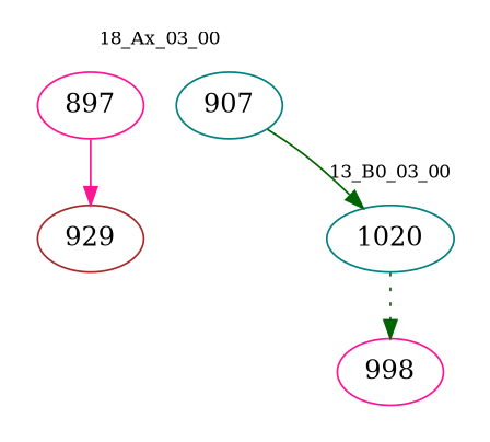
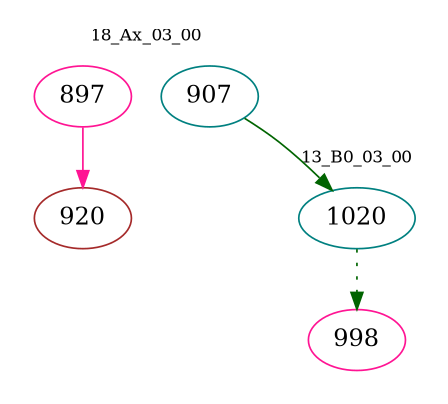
  digraph {
    node [color=teal]
    edge [color=darkgreen style=solid]
    n1 [label=907]
    n2 [color=deeppink label=897]
-   n3 [color=brown label=929]
+   n3 [color=brown label=920]
    n4 [label=1020]
    n5 [color=deeppink label=998]
    subgraph cluster_1 {
      color=white
      fontsize=10
      label="18_Ax_03_00"
      n1
      n2
      n3
    }
    subgraph cluster_2 {
      color=white
      fontsize=10
      label="13_B0_03_00"
      n4
      n5
    }
    n1 -> n4
    n2 -> n3 [color=deeppink]
    n4 -> n5 [style=dotted]
  }
